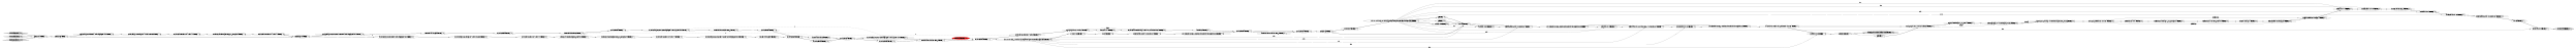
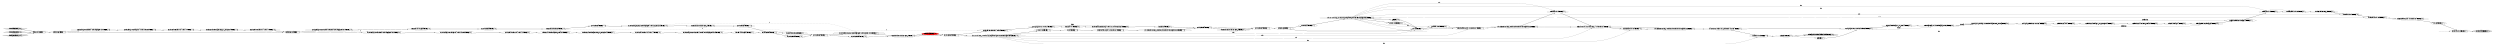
  digraph {
    fontname="Patrick Hand"
    rankdir=LR
    node [fillcolor=white fontname="Patrick Hand" shape=ellipse style=filled]
    edge [fontname="Patrick Hand" style=bold]
    n1 [label="EasyMock.expect(plugins.compareAndSwapLoaders(sourceConnector)).andReturn(delegatingLoader).times(2)@@@11@@@['1', '1', '0']"]
    n2 [label="sourceConnector.initialize(anyObject())@@@12@@@['1', '1', '0']"]
    n3 [label="EasyMock.expect(plugins.currentThreadLoader()).andReturn(delegatingLoader).times(3)@@@6@@@['0', '0', '1']"]
    n4 [label="EasyMock.expectLastCall()@@@13@@@['1', '1', '0']"]
    n5 [label="EasyMock.expect(plugins.newConnector(.getName())).andReturn(sinkConnector)@@@7@@@['0', '0', '1']"]
    n6 [label="sourceConnector.start(connectorProps)@@@14@@@['1', '1', '0']"]
    n7 [label="sinkConnector.start(connectorProps)@@@15@@@['0', '0', '1']"]
    n8 [label="EasyMock.expectLastCall()@@@15@@@['1', '1', '0']"]
    n9 [label="worker.start()@@@28@@@['1', '1', '0']" shape=diamond]
    n10 [label="assertEquals(Collections.emptySet(),worker.connectorNames())@@@29@@@['1', '1', '0']"]
    n11 [label="worker.startConnector(CONNECTOR_ID,connectorProps,ctx,connectorStatusListener,TargetState.STARTED)@@@30@@@['1', '1', '0']"]
    n12 [label="worker.herder = herder@@@31@@@['0', '0', '1']"]
    n13 [label="worker.start()@@@32@@@['1', '1', '1']"]
    n14 [label="assertEquals(Collections.emptySet(),worker.connectorNames())@@@34@@@['1', '1', '1']"]
    n15 [label="assertStatistics(worker,0,0)@@@33@@@['0', '0', '1']"]
    n16 [label="ConnectorConfig connConfig = new SinkConnectorConfig(plugins,connProps)@@@46@@@['0', '0', '1']"]
    n17 [label="List<Map<String,String>> taskConfigs = worker.connectorTaskConfigs(CONNECTOR_ID,connConfig)@@@47@@@['0', '0', '1']"]
    n18 [label="Map<String,String> expectedTaskProps = new HashMap<>()@@@48@@@['0', '0', '1']"]
    n19 [label="EasyMock.expect(plugins.currentThreadLoader()).andReturn(delegatingLoader).times(2)@@@5@@@['1', '1', '0']"]
    n20 [label="EasyMock.expect(plugins.newConnector(.getName())).andReturn(sourceConnector)@@@6@@@['1', '1', '0']"]
    n21 [label="EasyMock.expect(sourceConnector.version()).andReturn(\"1.0\")@@@7@@@['1', '1', '0']"]
    n22 [label="EasyMock.expect(sinkConnector.taskConfigs(2)).andReturn(Arrays.asList(taskProps,taskProps))@@@23@@@['0', '0', '1']"]
    n23 [label="sinkConnector.stop()@@@24@@@['0', '0', '1']"]
    n24 [label="EasyMock.expectLastCall()@@@25@@@['1', '1', '1']"]
    n25 [label="connectorStatusListener.onShutdown(CONNECTOR_ID)@@@26@@@['0', '0', '1']"]
    n26 [label="EasyMock.expectLastCall()@@@27@@@['1', '1', '1']"]
    n27 [label="EasyMock.expectLastCall()@@@16@@@['1', '1', '1']"]
    n28 [label="EasyMock.expect(Plugins.compareAndSwapLoaders(delegatingLoader)).andReturn(pluginLoader).times(3)@@@17@@@['0', '0', '1']"]
    n29 [label="EasyMock.expectLastCall()@@@22@@@['1', '1', '0']"]
    n30 [label="connectorStatusListener.onStartup(CONNECTOR_ID)@@@18@@@['1', '1', '1']"]
    n31 [label="EasyMock.expectLastCall()@@@18@@@['1', '1', '0']"]
    n32 [label="EasyMock.expectLastCall()@@@14@@@['1', '1', '1']"]
    n33 [label="EasyMock.expect(sinkConnector.taskClass()).andReturn()@@@20@@@['0', '0', '1']"]
    n34 [label="EasyMock.expectLastCall()@@@20@@@['1', '1', '0']"]
    n35 [label="ConnectException e@@@42@@@['1', '1', '1']" shape=diamond]
    n36 [label="{}@@@42@@@['0', '0', '1']"]
    n37 [fillcolor=lightgray label="MockFileConfigProvider.assertClosed(mockFileProviderTestId)@@@47@@@['1', '1', '0']"]
    n38 [label="Map<String,String> connProps = new HashMap<>(connectorProps)@@@44@@@['0', '0', '1']"]
    n39 [label="connProps.put(ConnectorConfig.TASKS_MAX_CONFIG,\"2\")@@@45@@@['0', '0', '1']"]
    n40 [label="connectorProps.put(ConnectorConfig.CONNECTOR_CLASS_CONFIG,.getName())@@@8@@@['1', '1', '0']"]
    n41 [label="assertEquals(new HashSet<>(Arrays.asList(CONNECTOR_ID)),worker.connectorNames())@@@37@@@['1', '1', '1']"]
    n42 [label="worker.startConnector(CONNECTOR_ID,connectorProps,ctx,connectorStatusListener,TargetState.STARTED)@@@39@@@['1', '1', '1']"]
    n43 [label="assertStartupStatistics(worker,1,0,0,0)@@@42@@@['1', '1', '0']"]
    n44 [label="fail(\"Should have thrown exception when trying to add connector with same name.\")@@@40@@@['1', '1', '1']"]
    n45 [label="connectorStatusListener.onStartup(CONNECTOR_ID)@@@17@@@['1', '1', '0']"]
    n46 [fillcolor=red label="expectClusterId()@@@24@@@['0', '1', '0']"]
    n47 [label="EasyMock.expectLastCall()@@@19@@@['1', '1', '1']"]
    n48 [label="worker = new Worker(WORKER_ID,new MockTime(),plugins,config,offsetBackingStore,noneConnectorClientConfigOverridePolicy)@@@26@@@['1', '1', '0']"]
    n49 [label="connectorProps.put(ConnectorConfig.CONNECTOR_CLASS_CONFIG,.getName())@@@10@@@['0', '0', '1']"]
    n50 [label="EasyMock.expect(sinkConnector.version()).andReturn(\"1.0\")@@@11@@@['0', '0', '1']"]
    n51 [label="EasyMock.expect(plugins.compareAndSwapLoaders(sinkConnector)).andReturn(delegatingLoader).times(3)@@@12@@@['0', '0', '1']"]
    n52 [fillcolor=lightgray label="testStartAndStopConnector['1', '0', '0']" shape=diamond]
    n53 [label="expectConverters()@@@3@@@['1', '1', '1']"]
    n54 [label="expectStartStorage()@@@4@@@['1', '1', '1']"]
    n55 [label="expectFileConfigProvider()@@@5@@@['1', '1', '1']"]
    n56 [label="EasyMock.expect(Plugins.compareAndSwapLoaders(delegatingLoader)).andReturn(pluginLoader).times(2)@@@16@@@['1', '1', '0']"]
    n57 [label="sinkConnector.initialize(anyObject())@@@13@@@['0', '0', '1']"]
    n58 [label="expectedTaskProps.put(TaskConfig.TASK_CLASS_CONFIG,.getName())@@@50@@@['0', '0', '1']"]
    n59 [label="expectedTaskProps.put(SinkTask.TOPICS_CONFIG,\"foo,bar\")@@@51@@@['0', '0', '1']"]
    n60 [label="assertEquals(2,taskConfigs.size())@@@52@@@['0', '0', '1']"]
    n61 [label="EasyMock.expect(sourceConnector.version()).andReturn(\"1.0\")@@@9@@@['1', '1', '0']"]
    n62 [label="EasyMock.expect(sinkConnector.version()).andReturn(\"1.0\")@@@8@@@['0', '0', '1']"]
    n63 [label="connectorProps.put(SinkConnectorConfig.TOPICS_CONFIG,\"foo,bar\")@@@9@@@['0', '0', '1']"]
    n64 [label="Map<String,String> taskProps = new HashMap<>()@@@21@@@['0', '0', '1']"]
    n65 [label="taskProps.put(\"foo\",\"bar\")@@@22@@@['0', '0', '1']"]
    n66 [label="worker.stop()@@@61@@@['0', '0', '1']"]
    n67 [label="assertStatistics(worker,0,0)@@@62@@@['0', '0', '1']"]
    n68 [fillcolor=lightgray label="PowerMock.verifyAll()@@@63@@@['0', '0', '1']"]
    n69 [label="assertStatistics(worker,1,0)@@@36@@@['0', '0', '1']"]
    n70 [label="assertStatistics(worker,1,0)@@@55@@@['0', '0', '1']"]
    n71 [label="assertStartupStatistics(worker,1,0,0,0)@@@56@@@['0', '0', '1']"]
    n72 [label="worker.stopConnector(CONNECTOR_ID)@@@57@@@['0', '0', '1']"]
    n73 [label="assertStatistics(worker,0,0)@@@45@@@['1', '1', '0']"]
    n74 [label="expectedTaskProps.put(\"foo\",\"bar\")@@@49@@@['0', '0', '1']"]
    n75 [label="assertStatistics(worker,0,0)@@@58@@@['0', '0', '1']"]
    n76 [label="assertStartupStatistics(worker,1,0,0,0)@@@59@@@['0', '0', '1']"]
    n77 [label="assertEquals(Collections.emptySet(),worker.connectorNames())@@@60@@@['0', '0', '1']"]
    n78 [label="assertEquals(expectedTaskProps,taskConfigs.get(0))@@@53@@@['0', '0', '1']"]
    n79 [label="assertEquals(expectedTaskProps,taskConfigs.get(1))@@@54@@@['0', '0', '1']"]
    n80 [label="worker.startConnector(CONNECTOR_ID,connectorProps,ctx,connectorStatusListener,TargetState.STARTED)@@@35@@@['1', '1', '1']"]
    n81 [fillcolor=lightgray label="testStartAndStopConnector['0', '1', '0']" shape=diamond]
    n82 [label="worker.herder = herder@@@27@@@['1', '1', '0']"]
-   n83 [label="{}@@@36@@@['0', '1', '0']"]
    n84 [label="expectStopStorage()@@@28@@@['1', '1', '1']"]
    n85 [label="worker = new Worker(WORKER_ID,new MockTime(),plugins,config,offsetBackingStore,noneConnectorClientConfigOverridePolicy)@@@30@@@['1', '1', '1']"]
    n86 [label="{}@@@35@@@['1', '0', '0']"]
    n87 [label="PowerMock.replayAll()@@@29@@@['0', '0', '1']"]
    n88 [fillcolor=lightgray label="testReconfigureConnectorTasks['0', '0', '1']" shape=diamond]
    n1 -> n2
    n1 -> n3 [label=0 style=dashed]
    n2 -> n4
    n3 -> n5
    n4 -> n6
    n5 -> n62
    n6 -> n7 [label=0 style=dashed]
    n6 -> n8
    n7 -> n27
    n8 -> n56
    n9 -> n10
    n10 -> n11
    n11 -> n24
    n12 -> n13
    n13 -> n14
    n13 -> n15
    n14 -> n80
    n15 -> n14
    n16 -> n17
    n16 -> n17 [label=connConfig style=solid]
    n17 -> n18
    n18 -> n74
    n18 -> n78 [label=expectedTaskProps style=solid]
    n18 -> n79 [label=expectedTaskProps style=solid]
    n19 -> n20
    n20 -> n21
    n21 -> n40
    n22 -> n23
    n23 -> n24
    n24 -> n25
    n24 -> n26
    n25 -> n26
    n26 -> n84
    n27 -> n28
    n27 -> n29
    n28 -> n30
    n29 -> n30
    n30 -> n46
    n30 -> n47
    n31 -> n32
    n32 -> n7
    n32 -> n33 [label=0 style=dashed]
    n32 -> n34
    n33 -> n64
    n34 -> n27
    n35 -> n36 [style=solid]
    n35 -> n37
    n36 -> n38
    n38 -> n16 [label=connProps style=solid]
    n38 -> n39
    n39 -> n16
    n40 -> n61
    n41 -> n42
    n41 -> n43
    n42 -> n44
    n43 -> n42
    n44 -> n38
    n44 -> n73
    n45 -> n31
    n46 -> n47
    n47 -> n33
    n47 -> n48
    n48 -> n13 [label=worker style=solid]
    n48 -> n14 [label=worker style=solid]
    n48 -> n41 [label=worker style=solid]
    n48 -> n43 [label=worker style=solid]
    n48 -> n73 [label=worker style=solid]
    n48 -> n82
    n49 -> n50
    n50 -> n51
    n51 -> n57
    n52 -> n53
    n53 -> n54
    n54 -> n19
    n54 -> n55
    n55 -> n1
    n55 -> n3
    n56 -> n28 [label=0 style=dashed]
    n56 -> n45
    n57 -> n32
    n58 -> n59
    n59 -> n60
    n60 -> n78
    n61 -> n55
    n62 -> n63
    n63 -> n49
    n64 -> n22 [label=taskProps style=solid]
    n64 -> n65
    n65 -> n22
    n66 -> n67
    n67 -> n68
    n69 -> n41
    n70 -> n71
    n71 -> n72
    n72 -> n75
    n73 -> n35
    n74 -> n58
    n75 -> n76
    n76 -> n77
    n77 -> n66
    n78 -> n79
    n79 -> n70
    n80 -> n41
    n80 -> n69
    n81 -> n53
    n82 -> n9
-   n83 -> n13
    n84 -> n13
    n84 -> n87
    n85 -> n12
    n85 -> n15 [label=worker style=solid]
    n85 -> n67 [label=worker style=solid]
    n85 -> n69 [label=worker style=solid]
    n85 -> n70 [label=worker style=solid]
    n85 -> n71 [label=worker style=solid]
    n85 -> n75 [label=worker style=solid]
    n85 -> n76 [label=worker style=solid]
-   n85 -> n83
    n85 -> n86
    n86 -> n13
    n87 -> n85
    n88 -> n53
  }
